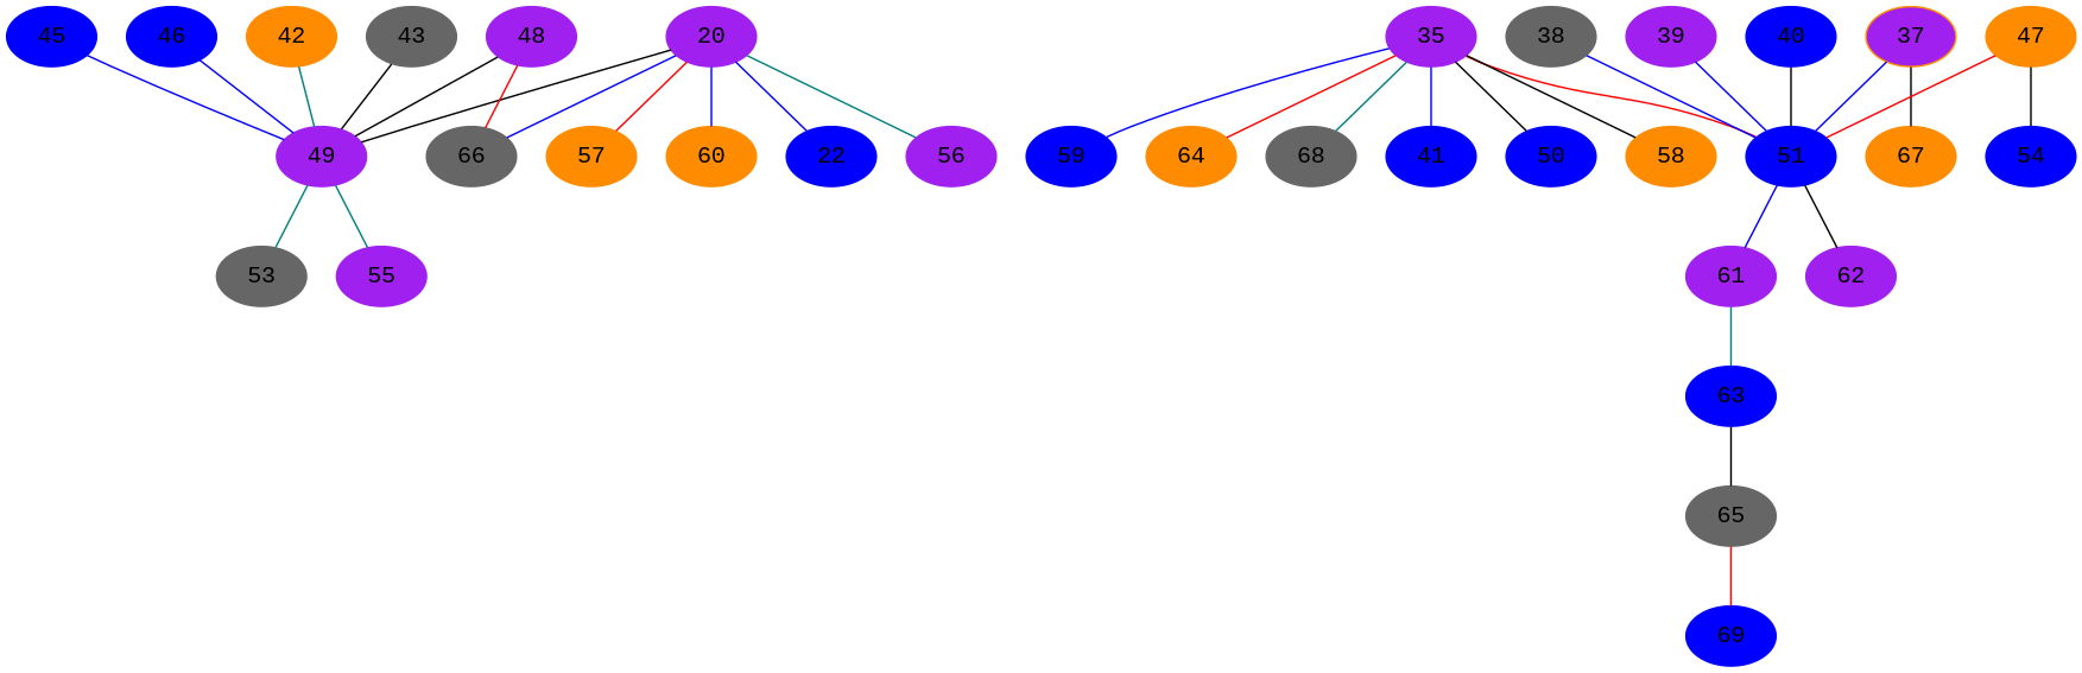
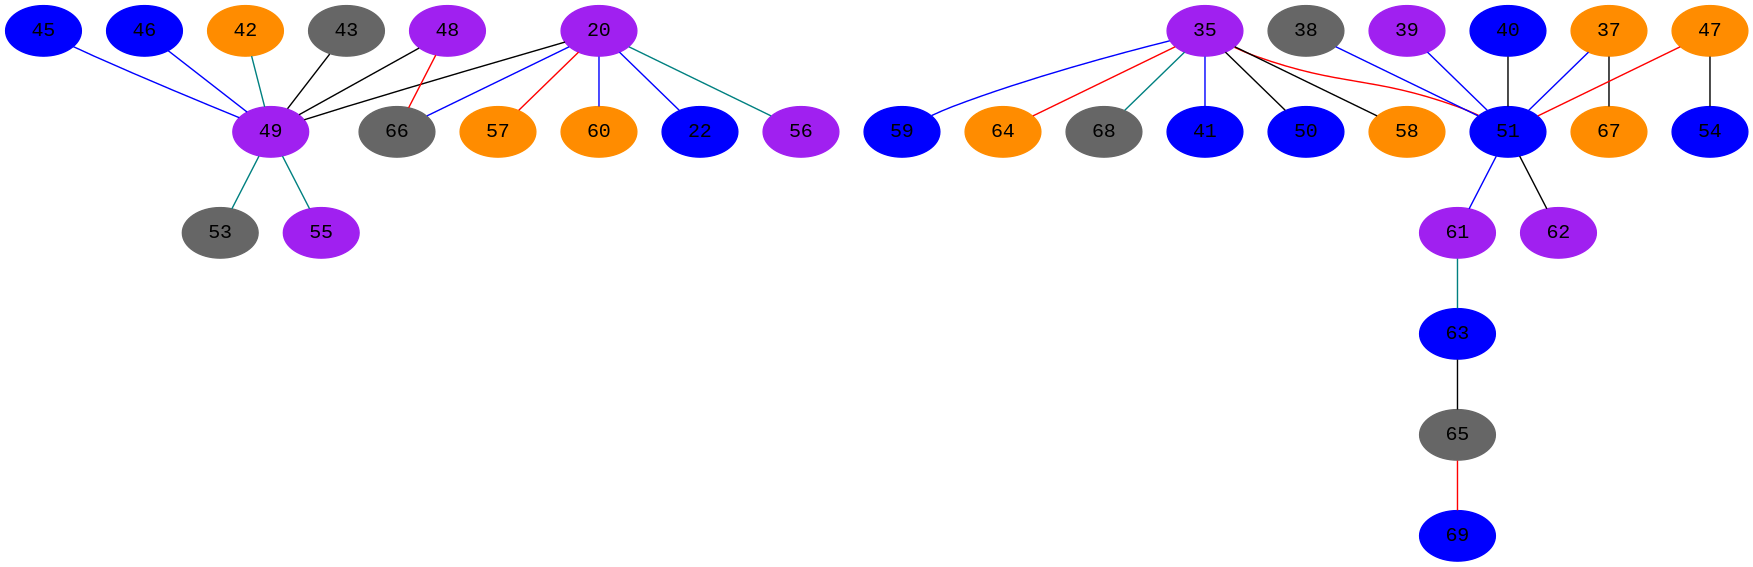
  graph {
    fontname="Liberation Mono"
    node [color=blue fontname="Liberation Mono" style=filled]
    edge [color=blue fontname="Liberation Mono"]
    20 [color=purple super="+7"]
    22
    49 [color=purple super="+36+44"]
    56 [color=purple]
    57 [color=darkorange]
    60 [color=darkorange super="+52"]
    66 [color=gray40]
    35 [color=purple super="+24+29+25+30+31"]
    41
    50
    51 [super="+18+32"]
    58 [color=darkorange]
    59
    64 [color=darkorange super="+33"]
    68 [color=gray40]
    53 [color=gray40]
    55 [color=purple]
    61 [color=purple super="+34"]
    62 [color=purple]
-   37 [color=darkorange fillcolor=purple]
+   37 [color=darkorange]
    67 [color=darkorange]
    38 [color=gray40]
    39 [color=purple]
    40
    42 [color=darkorange]
    43 [color=gray40]
    45
    46
    47 [color=darkorange]
    54
    48 [color=purple]
    63
    65 [color=gray40]
    69
    20 -- 22
    20 -- 49 [color=black]
    20 -- 56 [color=teal]
    20 -- 57 [color=red]
    20 -- 60 [weight=2]
    20 -- 66
    49 -- 53 [color=teal]
    49 -- 55 [color=teal]
    35 -- 41
    35 -- 50 [color=black]
    35 -- 51 [color=red]
    35 -- 58 [color=black]
    35 -- 59
    35 -- 64 [color=red]
    35 -- 68 [color=teal]
    51 -- 61
    51 -- 62 [color=black]
    61 -- 63 [color=teal]
    37 -- 51
    37 -- 67 [color=black]
    38 -- 51
    39 -- 51
    40 -- 51 [color=black]
    42 -- 49 [color=teal]
    43 -- 49 [color=black]
    45 -- 49
    46 -- 49
    47 -- 51 [color=red]
    47 -- 54 [color=black]
    48 -- 49 [color=black]
    48 -- 66 [color=red]
    63 -- 65 [color=black]
    65 -- 69 [color=red]
  }
